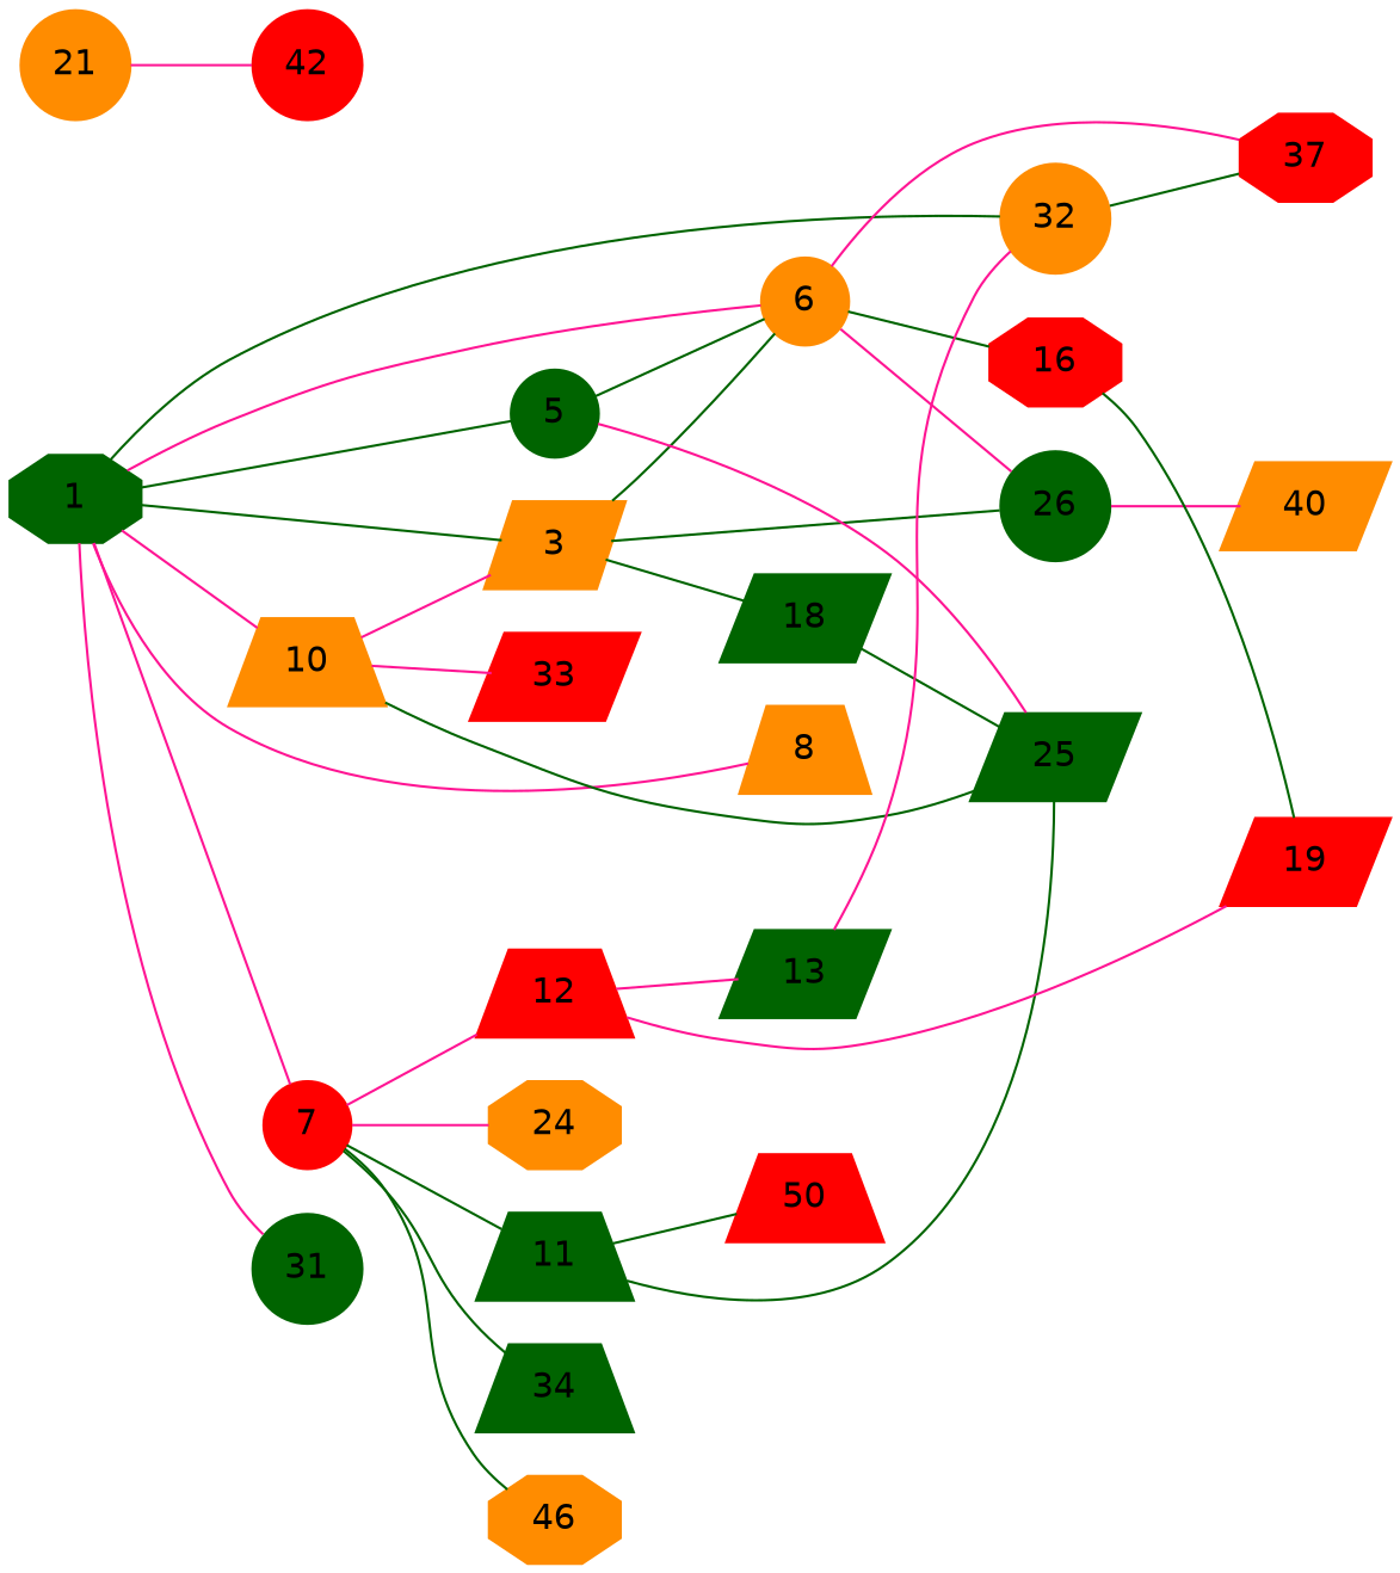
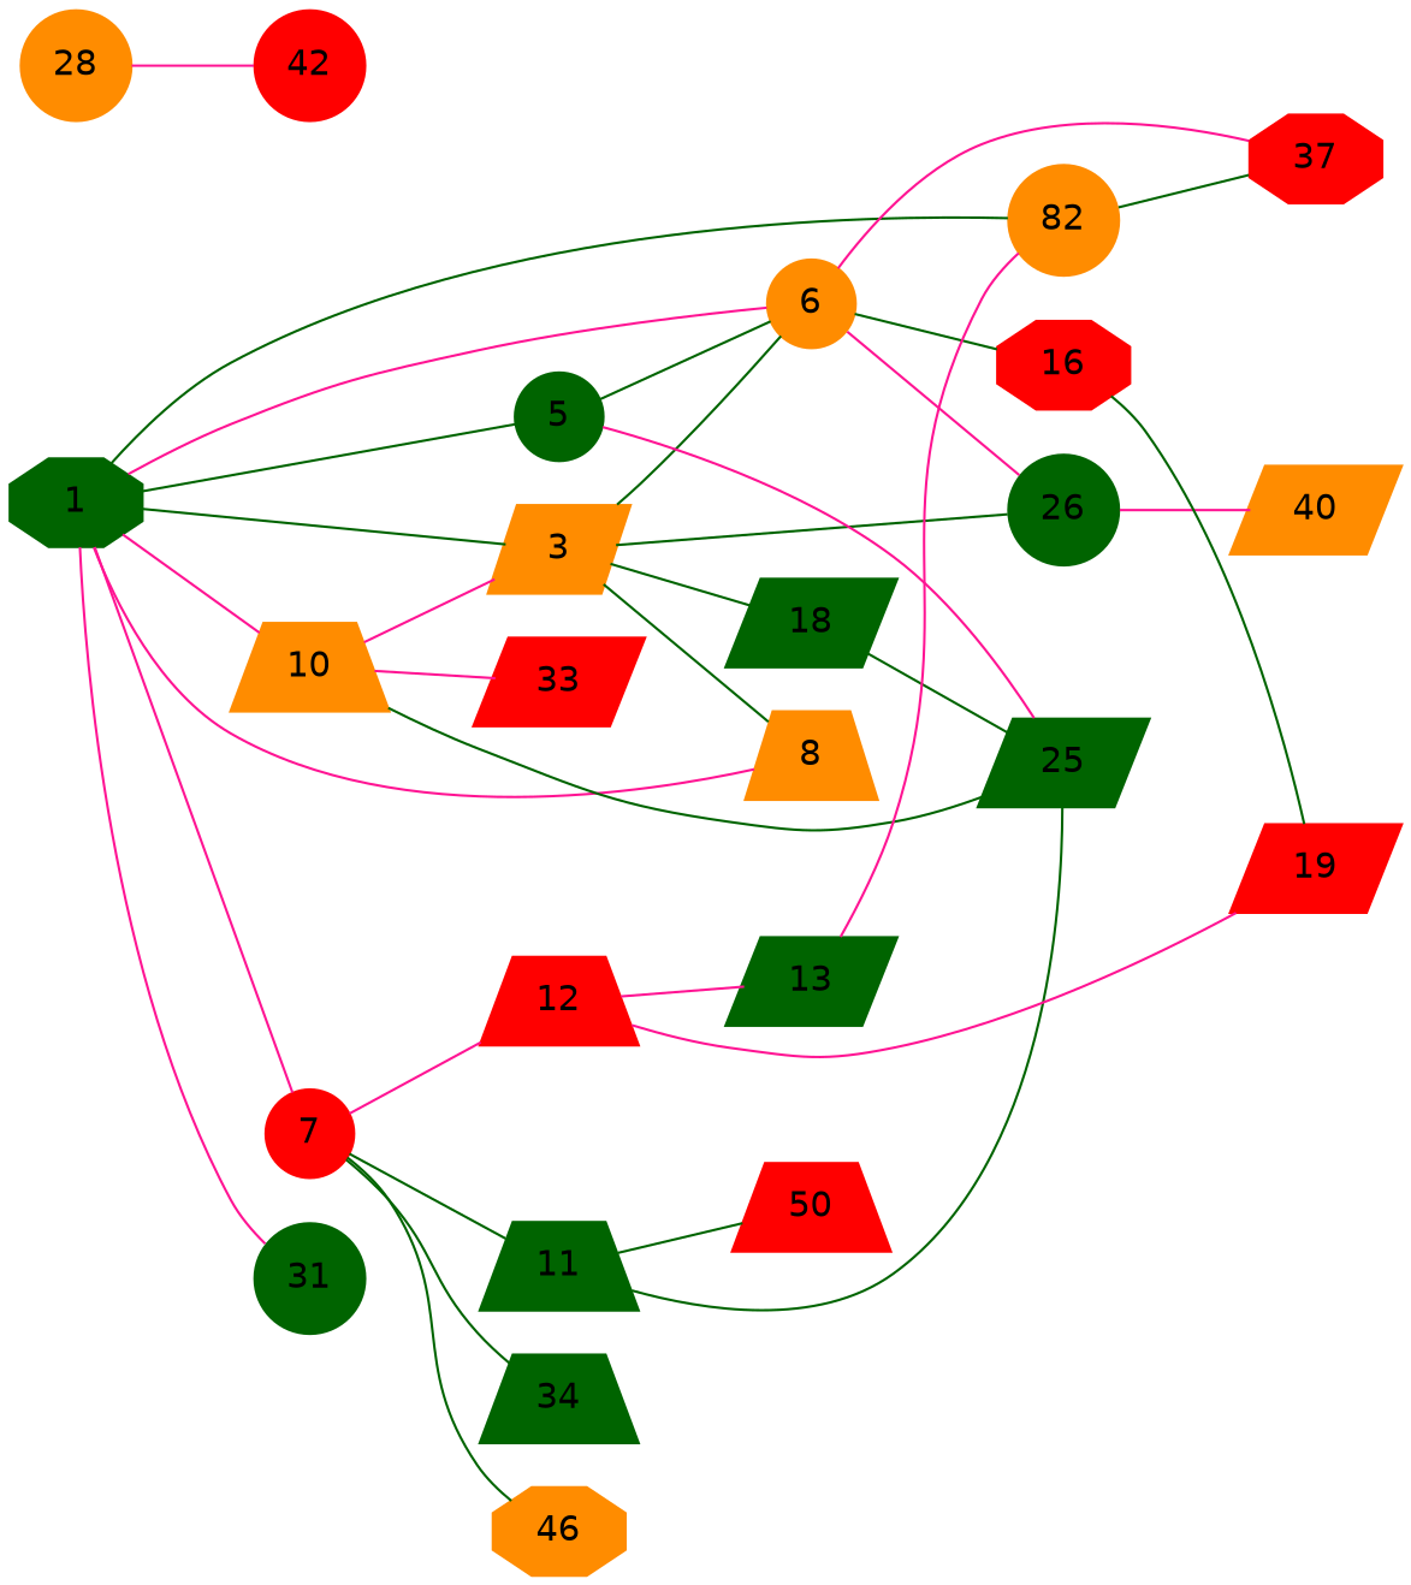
  graph {
    fontname="DejaVu Sans"
    rankdir=LR
    node [color=darkgreen fontname="DejaVu Sans" shape=circle style=filled]
    edge [color=darkgreen fontname="DejaVu Sans"]
    1 [shape=octagon super="+2+14+4"]
    3 [color=darkorange shape=parallelogram]
    5
    6 [color=darkorange super="+35+17+23+29"]
    7 [color=red super="+9"]
    8 [color=darkorange shape=trapezium]
    10 [color=darkorange shape=trapezium super="+15+52+20"]
    31
-   32 [color=darkorange super="+40"]
+   32 [color=darkorange super="+40" label=82]
    18 [shape=parallelogram]
    26 [super="+30"]
    25 [shape=parallelogram super="+36+39+53"]
    16 [color=red shape=octagon]
    37 [color=red shape=octagon]
    11 [shape=trapezium]
    12 [color=red shape=trapezium]
-   24 [color=darkorange shape=octagon]
    34 [shape=trapezium]
    46 [color=darkorange shape=octagon]
    33 [color=red shape=parallelogram]
    n21 [color=darkorange label=40 shape=parallelogram]
    19 [color=red shape=parallelogram super="+22"]
    50 [color=red shape=trapezium]
    13 [shape=parallelogram super="+51"]
-   28 [color=darkorange label=21]
+   28 [color=darkorange]
    42 [color=red]
    1 -- 3
    1 -- 5
    1 -- 6 [color=deeppink weight=3]
    1 -- 7 [color=deeppink]
    1 -- 8 [color=deeppink]
    1 -- 10 [color=deeppink]
    1 -- 31 [color=deeppink]
    1 -- 32
    3 -- 6
+   3 -- 8
    3 -- 18
    3 -- 26
    5 -- 6
    5 -- 25 [color=deeppink]
    6 -- 26 [color=deeppink]
    6 -- 16
    6 -- 37 [color=deeppink]
    7 -- 11
    7 -- 12 [color=deeppink]
-   7 -- 24 [color=deeppink]
    7 -- 34
    7 -- 46
    10 -- 3 [color=deeppink]
    10 -- 25
    10 -- 33 [color=deeppink]
    32 -- 37
    18 -- 25
    26 -- n21 [color=deeppink]
    16 -- 19
    11 -- 25
    11 -- 50
    12 -- 19 [color=deeppink]
    12 -- 13 [color=deeppink]
    13 -- 32 [color=deeppink]
    28 -- 42 [color=deeppink]
  }
